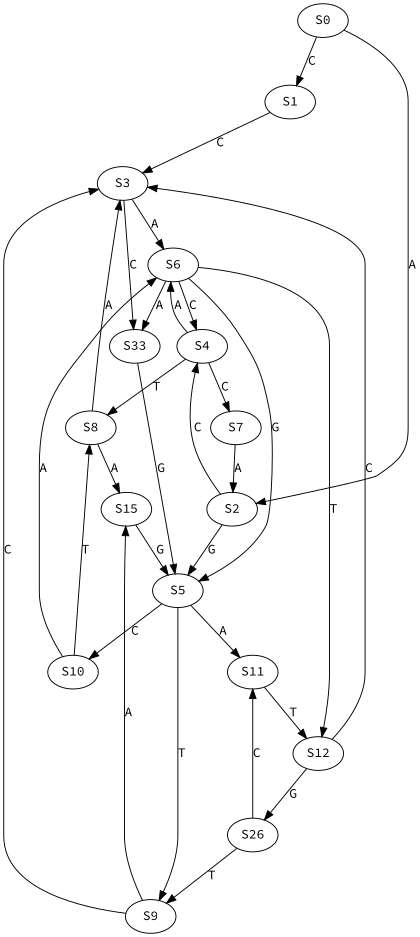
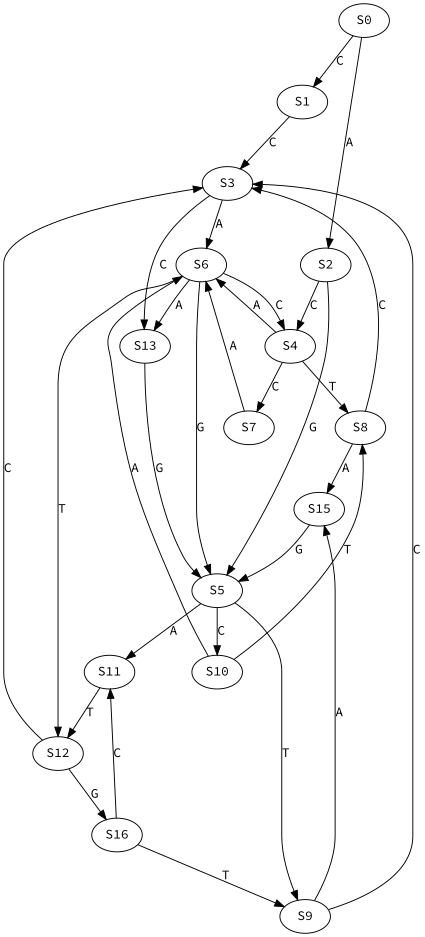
  strict digraph {
    fontname="Source Code Pro"
    node [fontname="Source Code Pro"]
    edge [fontname="Source Code Pro"]
    S0
    S1
    S2
    S3
    S4
    S5
    S6
-   S13 [label=S33]
+   S13
    S7
    S8
    S9
    S10
    S11
    S12
    S15
-   S16 [label=S26]
+   S16
    S0 -> S1 [label=C]
    S0 -> S2 [label=A]
    S1 -> S3 [label=C]
    S2 -> S4 [label=C]
    S2 -> S5 [label=G]
    S3 -> S6 [label=A]
    S3 -> S13 [label=C]
    S4 -> S6 [label=A]
    S4 -> S7 [label=C]
    S4 -> S8 [label=T]
    S5 -> S9 [label=T]
    S5 -> S10 [label=C]
    S5 -> S11 [label=A]
    S6 -> S4 [label=C]
    S6 -> S5 [label=G]
    S6 -> S13 [label=A]
    S6 -> S12 [label=T]
    S13 -> S5 [label=G]
-   S7 -> S2 [label=A]
-   S8 -> S3 [label=A]
+   S7 -> S6 [label=A]
+   S8 -> S3 [label=C]
    S8 -> S15 [label=A]
    S9 -> S3 [label=C]
    S9 -> S15 [label=A]
    S10 -> S6 [label=A]
    S10 -> S8 [label=T]
    S11 -> S12 [label=T]
    S12 -> S3 [label=C]
    S12 -> S16 [label=G]
    S15 -> S5 [label=G]
    S16 -> S9 [label=T]
    S16 -> S11 [label=C]
  }
